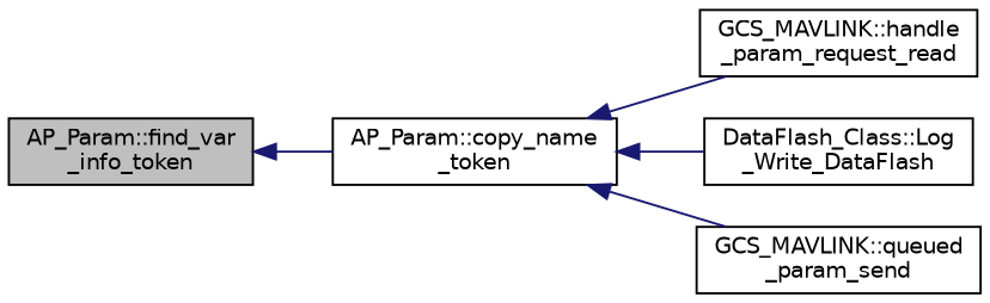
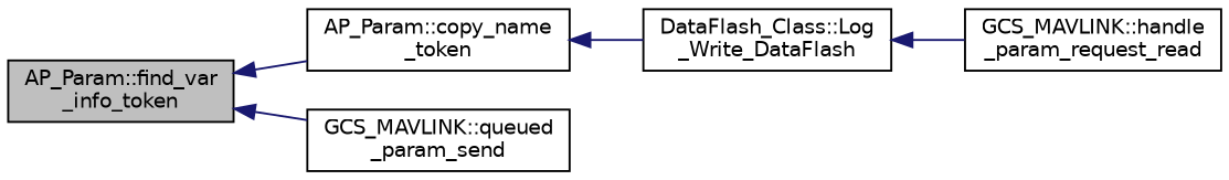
  digraph {
    rankdir=LR
    node [color=black fillcolor=white fontname=Helvetica fontsize=10 shape=record style=filled]
    edge [color=midnightblue dir=back fontname=Helvetica fontsize=10 labelfontname=Helvetica labelfontsize=10 style=solid]
    n1 [fillcolor=grey75 fontcolor=black height=0.2 label="AP_Param::find_var\l_info_token" width=0.4]
    n2 [height=0.2 label="AP_Param::copy_name\l_token" width=0.4]
    n3 [height=0.2 label="GCS_MAVLINK::handle\l_param_request_read" width=0.4]
    n4 [height=0.2 label="DataFlash_Class::Log\l_Write_DataFlash" width=0.4]
    n5 [height=0.2 label="GCS_MAVLINK::queued\l_param_send" width=0.4]
    n1 -> n2
-   n2 -> n3
+   n4 -> n3
    n2 -> n4
-   n2 -> n5
+   n1 -> n5
  }
